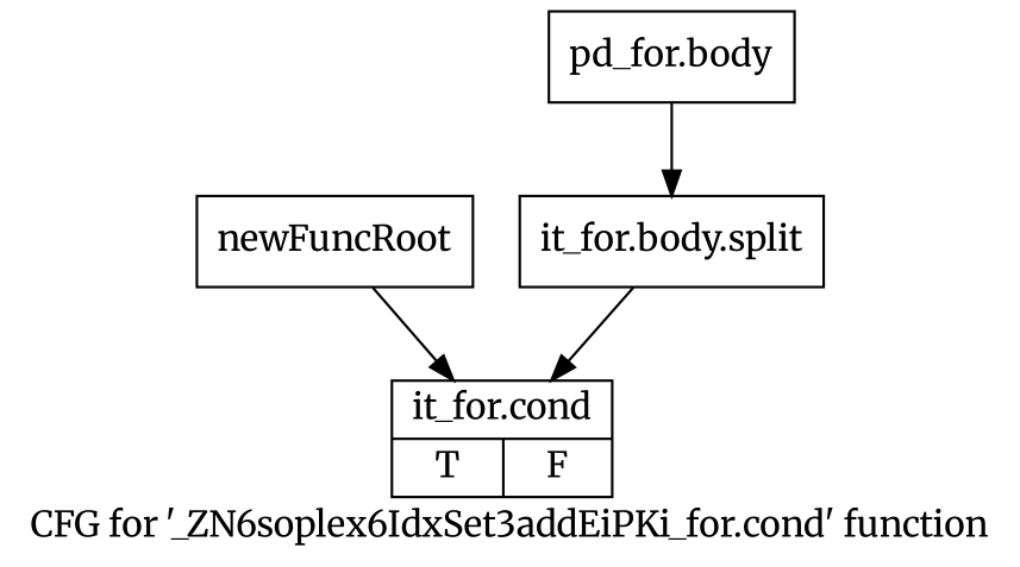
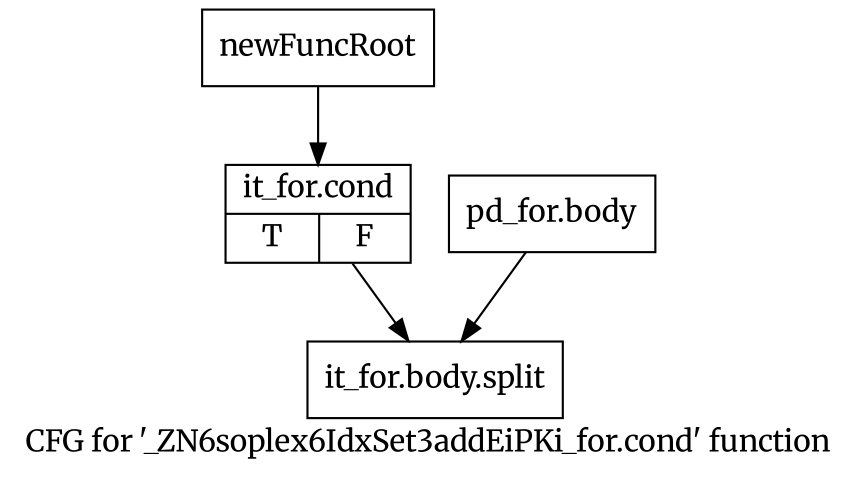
  digraph {
    fontname=Merriweather
    label="CFG for '_ZN6soplex6IdxSet3addEiPKi_for.cond' function"
    node [fontname=Merriweather shape=record]
    edge [fontname=Merriweather]
    n1 [label="{newFuncRoot}"]
    n2 [label="{it_for.cond|{<s0>T|<s1>F}}"]
    n3 [label="{pd_for.body}"]
    n4 [label="{it_for.body.split}"]
    n1 -> n2
    n3 -> n4
-   n4 -> n2
+   n2 -> n4
  }
